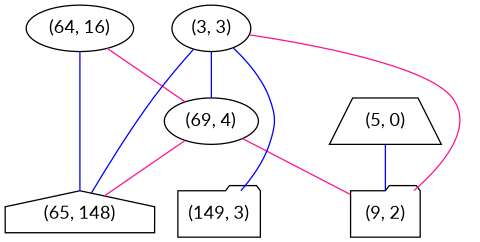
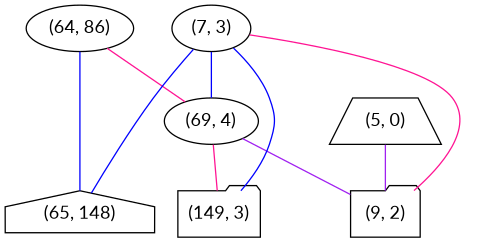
  graph {
    fontname=Lato
    node [fontname=Lato shape=ellipse]
    edge [color=blue fontname=Lato weight=3]
    n1 [label="(69, 4)"]
-   "(64, 86)" [label="(64, 16)"]
+   "(64, 86)"
    n3 [label="(65, 148)" shape=house]
    n4 [label="(9, 2)" shape=folder]
    "(149, 3)" [shape=folder]
    n6 [label="(5, 0)" shape=trapezium]
-   "(3, 3)"
-   n1 -- n4 [color=deeppink]
-   n1 -- n3 [color=deeppink]
+   "(3, 3)" [label="(7, 3)"]
+   n1 -- n4 [color=purple]
+   n1 -- "(149, 3)" [color=deeppink]
    "(64, 86)" -- n1 [color=deeppink weight=1]
    "(64, 86)" -- n3
-   n6 -- n4 [weight=4]
+   n6 -- n4 [color=purple weight=4]
    "(3, 3)" -- n1
    "(3, 3)" -- n3 [weight=1]
    "(3, 3)" -- n4 [color=deeppink weight=1]
    "(3, 3)" -- "(149, 3)" [weight=1]
  }
